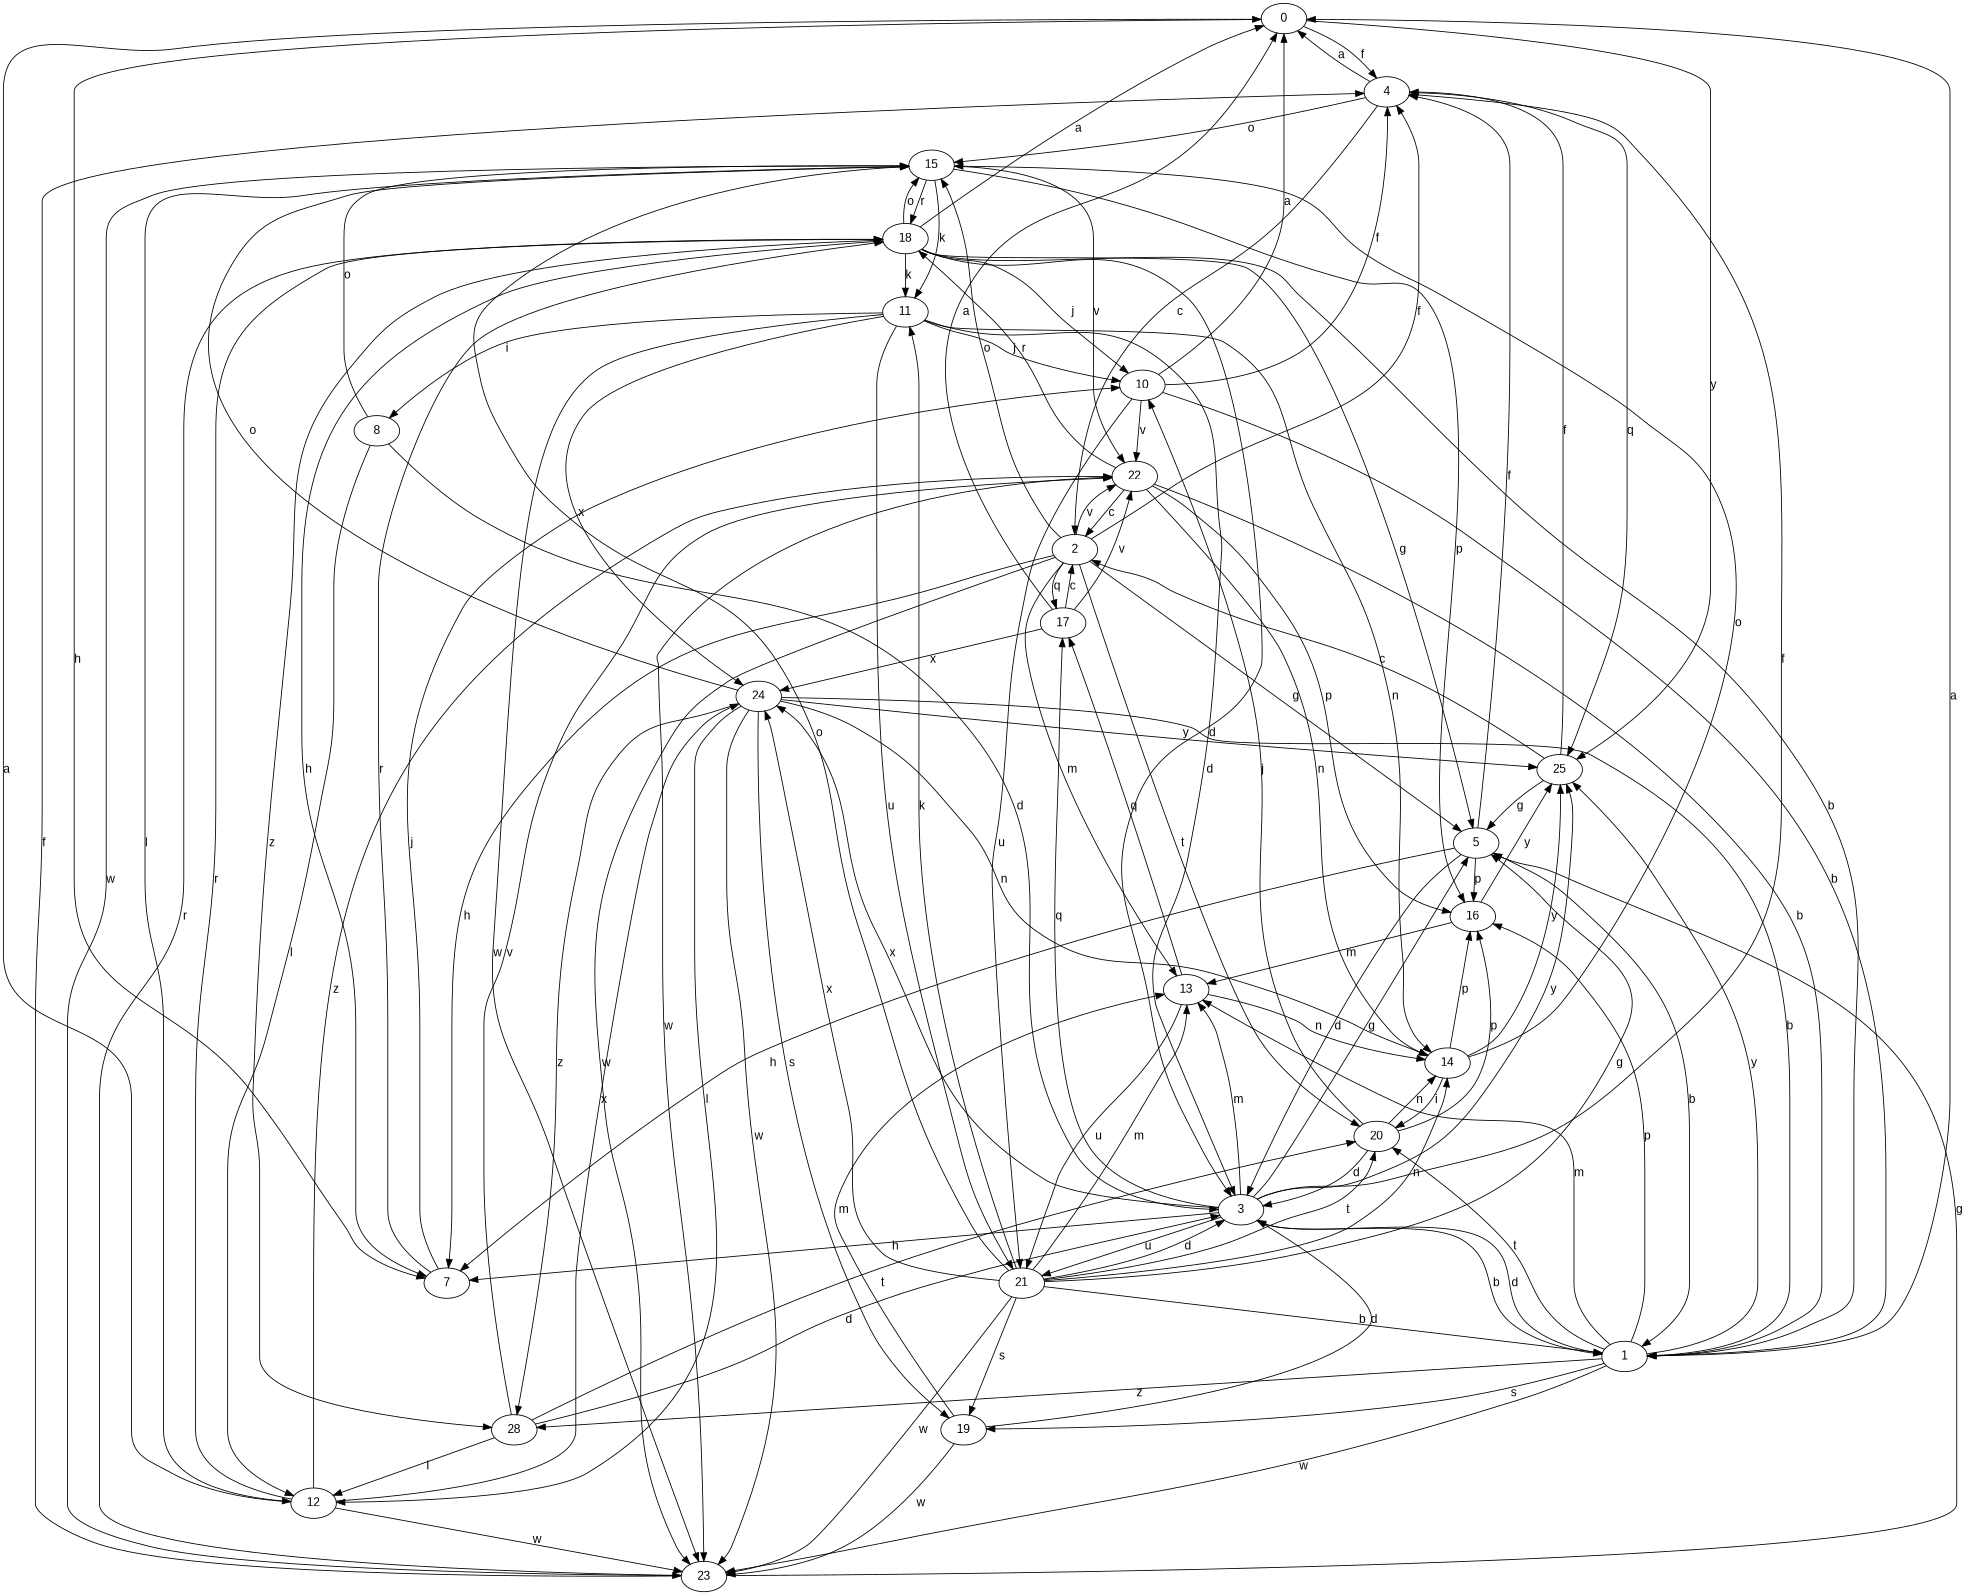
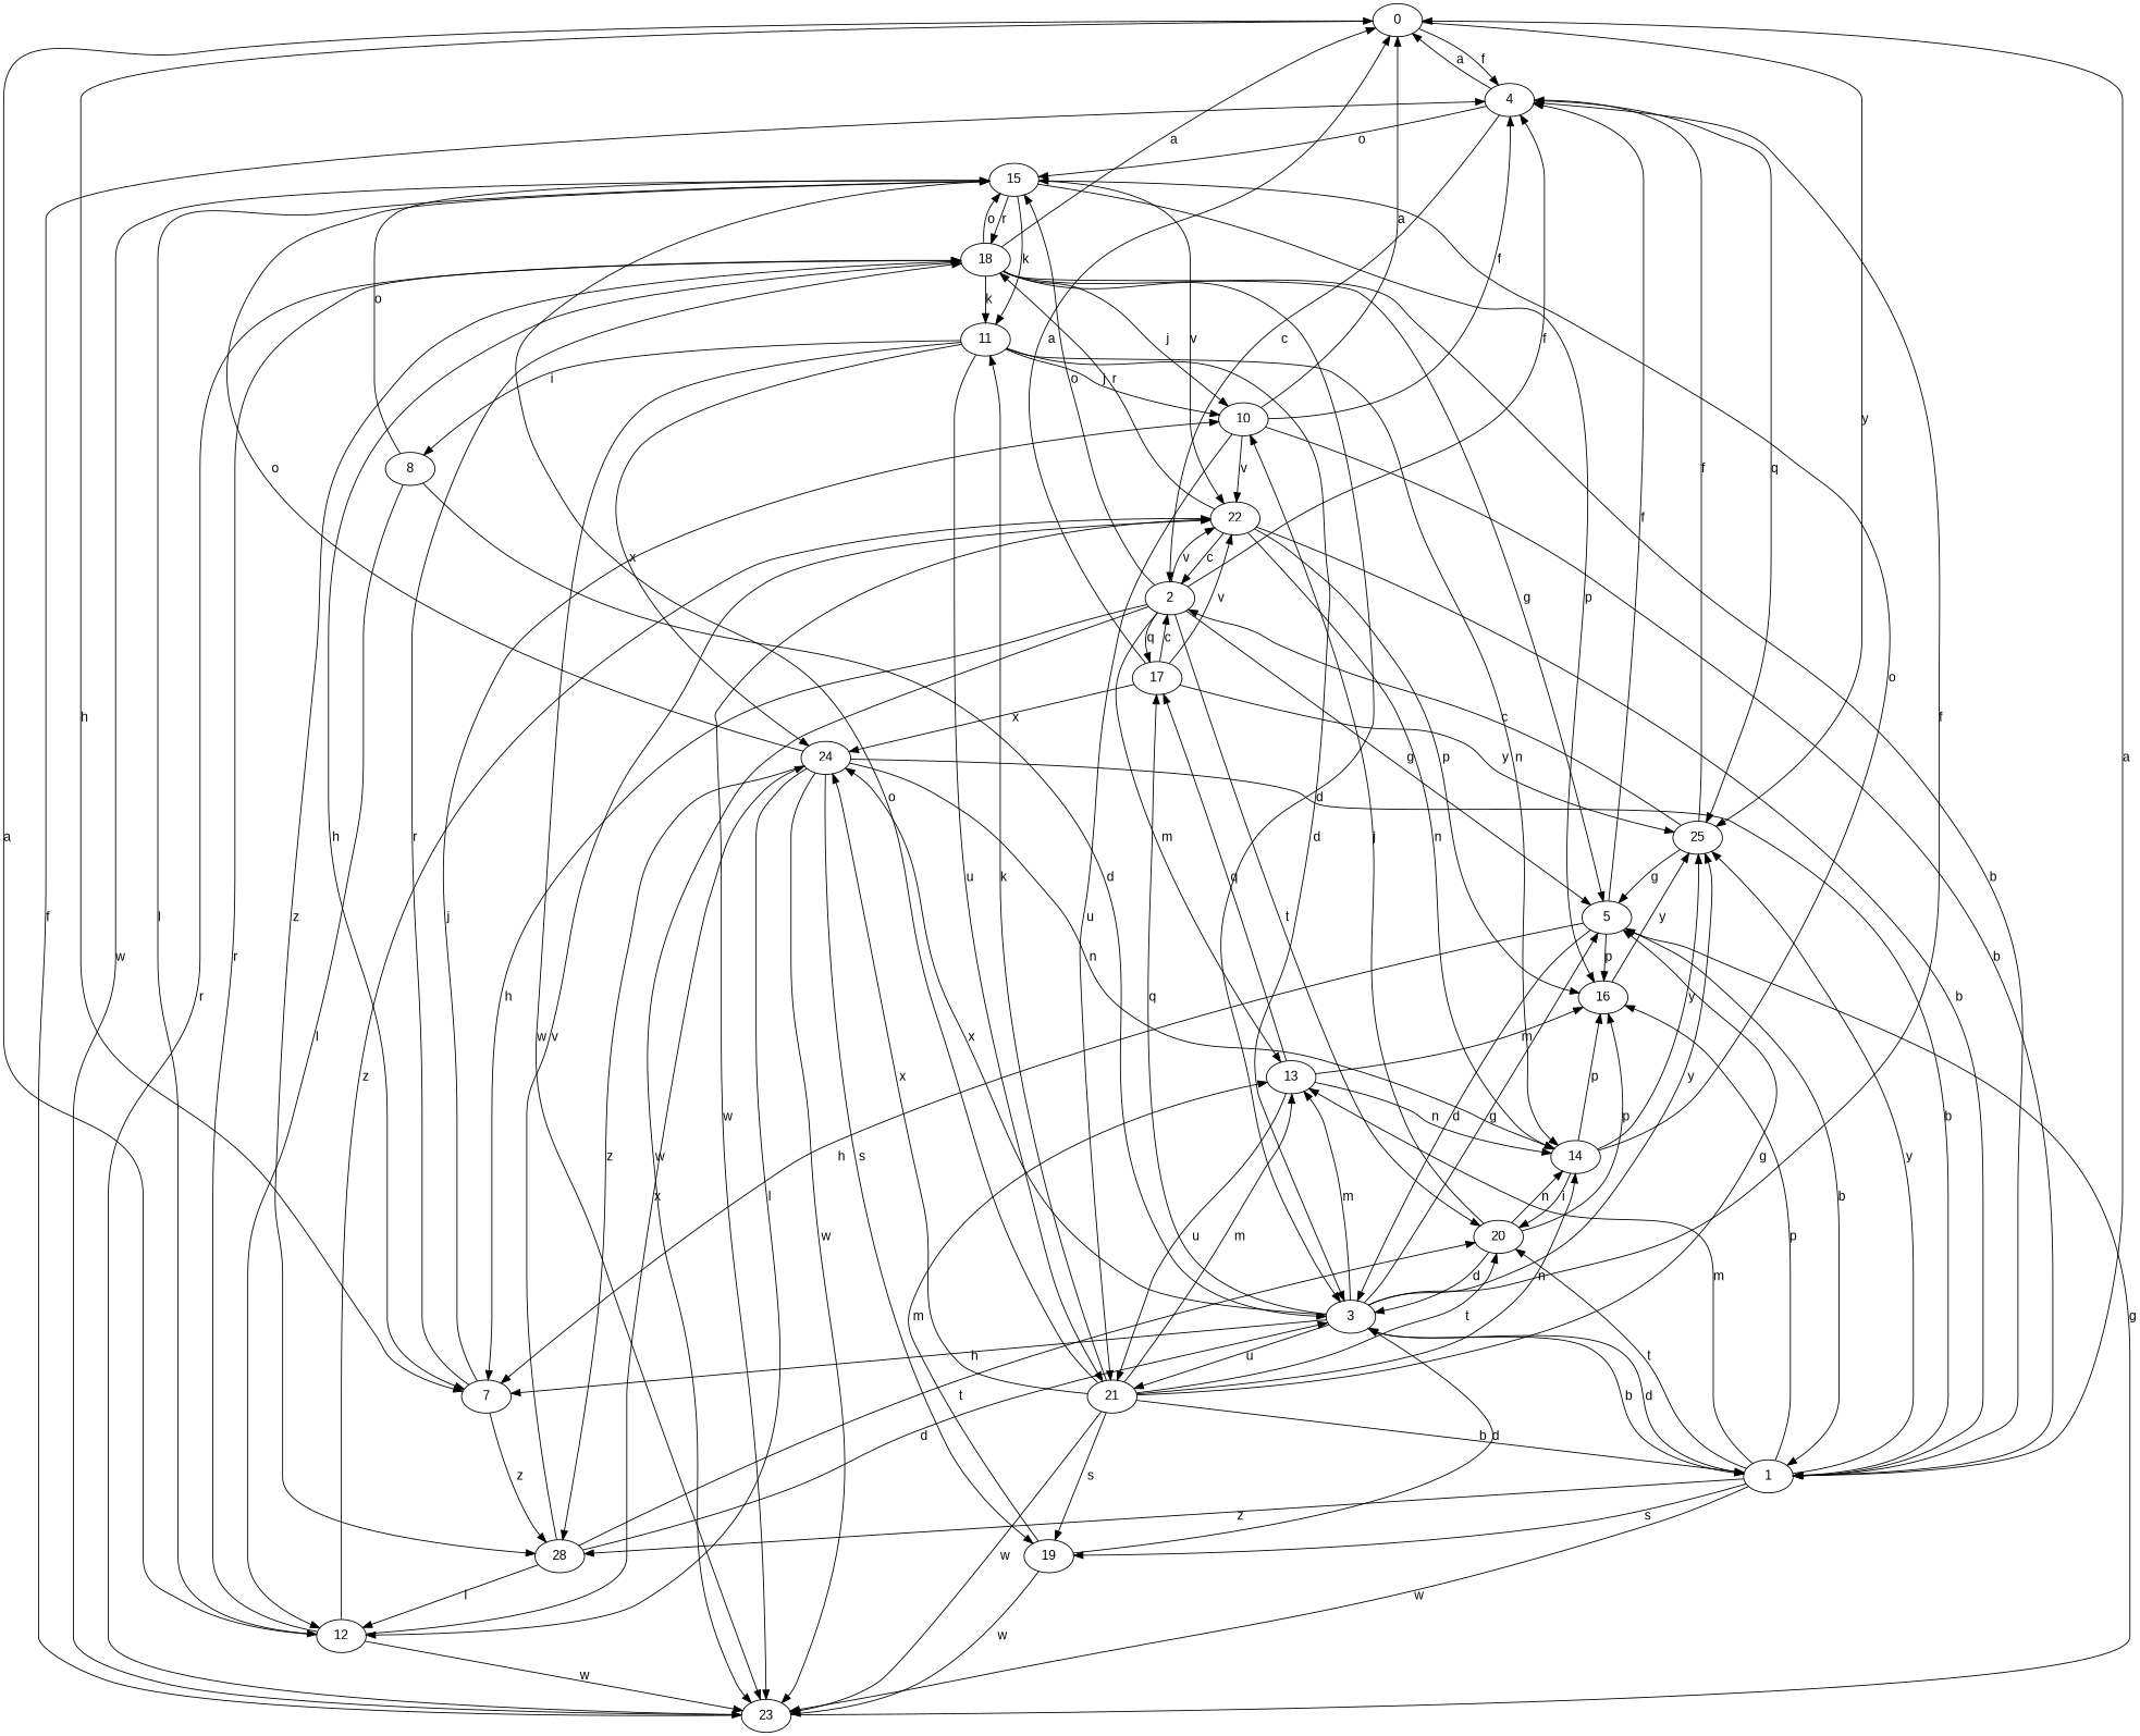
  strict digraph {
    fontname="Liberation Sans"
    node [fontname="Liberation Sans"]
    edge [fontname="Liberation Sans"]
    0
    4
    7
    25
    2
    15
    28
    10
    18
    5
    1
    3
    13
    16
    19
    20
    23
    17
    21
    24
    14
    22
    12
    11
    8
    0 -> 4 [label=f]
    0 -> 7 [label=h]
    0 -> 25 [label=y]
    4 -> 0 [label=a]
    4 -> 25 [label=q]
    4 -> 2 [label=c]
    4 -> 15 [label=o]
+   7 -> 28 [label=z]
    7 -> 10 [label=j]
    7 -> 18 [label=r]
    25 -> 4 [label=f]
    25 -> 2 [label=c]
    25 -> 5 [label=g]
    2 -> 4 [label=f]
    2 -> 7 [label=h]
    2 -> 15 [label=o]
    2 -> 5 [label=g]
    2 -> 13 [label=m]
    2 -> 20 [label=t]
    2 -> 23 [label=w]
    2 -> 17 [label=q]
    2 -> 22 [label=v]
    15 -> 18 [label=r]
    15 -> 16 [label=p]
    15 -> 23 [label=w]
    15 -> 22 [label=v]
    15 -> 12 [label=l]
    15 -> 11 [label=k]
    28 -> 3 [label=d]
    28 -> 20 [label=t]
    28 -> 22 [label=v]
    28 -> 12 [label=l]
    10 -> 0 [label=a]
    10 -> 4 [label=f]
    10 -> 1 [label=b]
    10 -> 21 [label=u]
    10 -> 22 [label=v]
    18 -> 0 [label=a]
    18 -> 7 [label=h]
    18 -> 15 [label=o]
    18 -> 28 [label=z]
    18 -> 10 [label=j]
    18 -> 5 [label=g]
    18 -> 1 [label=b]
    18 -> 3 [label=d]
    18 -> 11 [label=k]
    5 -> 4 [label=f]
    5 -> 7 [label=h]
    5 -> 1 [label=b]
    5 -> 3 [label=d]
    5 -> 16 [label=p]
    1 -> 0 [label=a]
    1 -> 25 [label=y]
    1 -> 28 [label=z]
    1 -> 3 [label=d]
    1 -> 13 [label=m]
    1 -> 16 [label=p]
    1 -> 19 [label=s]
    1 -> 20 [label=t]
    1 -> 23 [label=w]
    3 -> 4 [label=f]
    3 -> 7 [label=h]
    3 -> 25 [label=y]
    3 -> 5 [label=g]
    3 -> 1 [label=b]
    3 -> 13 [label=m]
    3 -> 17 [label=q]
    3 -> 21 [label=u]
    3 -> 24 [label=x]
    13 -> 17 [label=q]
    13 -> 21 [label=u]
    13 -> 14 [label=n]
    16 -> 25 [label=y]
-   16 -> 13 [label=m]
+   13 -> 16 [label=m]
    19 -> 3 [label=d]
    19 -> 13 [label=m]
    19 -> 23 [label=w]
    20 -> 10 [label=j]
    20 -> 3 [label=d]
    20 -> 16 [label=p]
    20 -> 14 [label=n]
    23 -> 4 [label=f]
    23 -> 18 [label=r]
    23 -> 5 [label=g]
    17 -> 0 [label=a]
    17 -> 2 [label=c]
    17 -> 24 [label=x]
    17 -> 22 [label=v]
    21 -> 15 [label=o]
    21 -> 5 [label=g]
    21 -> 1 [label=b]
-   21 -> 3 [label=d]
    21 -> 13 [label=m]
    21 -> 19 [label=s]
    21 -> 20 [label=t]
    21 -> 23 [label=w]
    21 -> 24 [label=x]
    21 -> 14 [label=n]
    21 -> 11 [label=k]
-   24 -> 25 [label=y]
+   17 -> 25 [label=y]
    24 -> 15 [label=o]
    24 -> 28 [label=z]
    24 -> 1 [label=b]
    24 -> 19 [label=s]
    24 -> 23 [label=w]
    24 -> 14 [label=n]
    24 -> 12 [label=l]
    14 -> 25 [label=y]
    14 -> 15 [label=o]
    14 -> 16 [label=p]
    14 -> 20 [label=i]
    22 -> 2 [label=c]
    22 -> 18 [label=r]
    22 -> 1 [label=b]
    22 -> 16 [label=p]
    22 -> 23 [label=w]
    22 -> 14 [label=n]
    12 -> 0 [label=a]
    12 -> 18 [label=r]
    12 -> 23 [label=w]
    12 -> 24 [label=x]
    12 -> 22 [label=z]
    11 -> 10 [label=j]
    11 -> 3 [label=d]
    11 -> 23 [label=w]
    11 -> 21 [label=u]
    11 -> 24 [label=x]
    11 -> 14 [label=n]
    11 -> 8 [label=i]
    8 -> 15 [label=o]
    8 -> 3 [label=d]
    8 -> 12 [label=l]
  }
